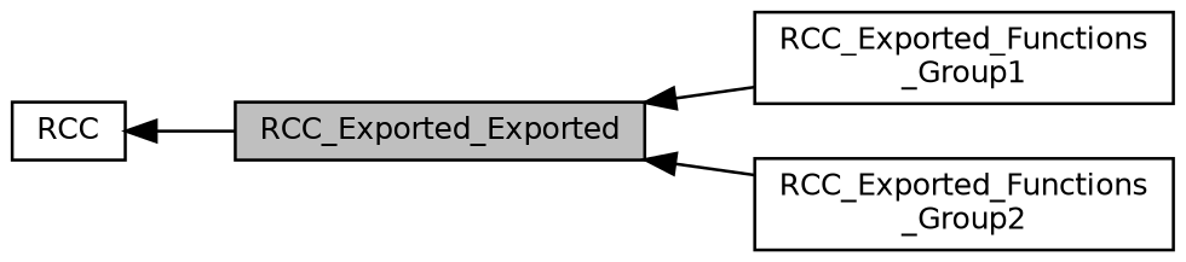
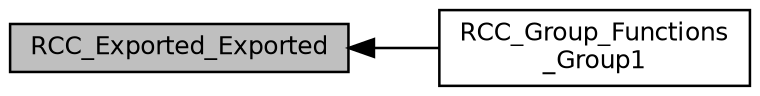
  digraph {
    rankdir=LR
    node [color=black fillcolor=white fontname=Helvetica fontsize=10 shape=box style=filled]
    edge [dir=back fontname=Helvetica fontsize=10 labelfontname=Helvetica labelfontsize=10 shape=plaintext style=solid]
-   n1 [height=0.2 label=RCC width=0.4]
    n2 [fillcolor=grey75 fontcolor=black height=0.2 label=RCC_Exported_Exported width=0.4]
-   n3 [height=0.2 label="RCC_Exported_Functions\l_Group1" width=0.4]
-   n4 [height=0.2 label="RCC_Exported_Functions\l_Group2" width=0.4]
-   n1 -> n2
+   n3 [height=0.2 label="RCC_Group_Functions\l_Group1" width=0.4]
    n2 -> n3
-   n2 -> n4
  }
